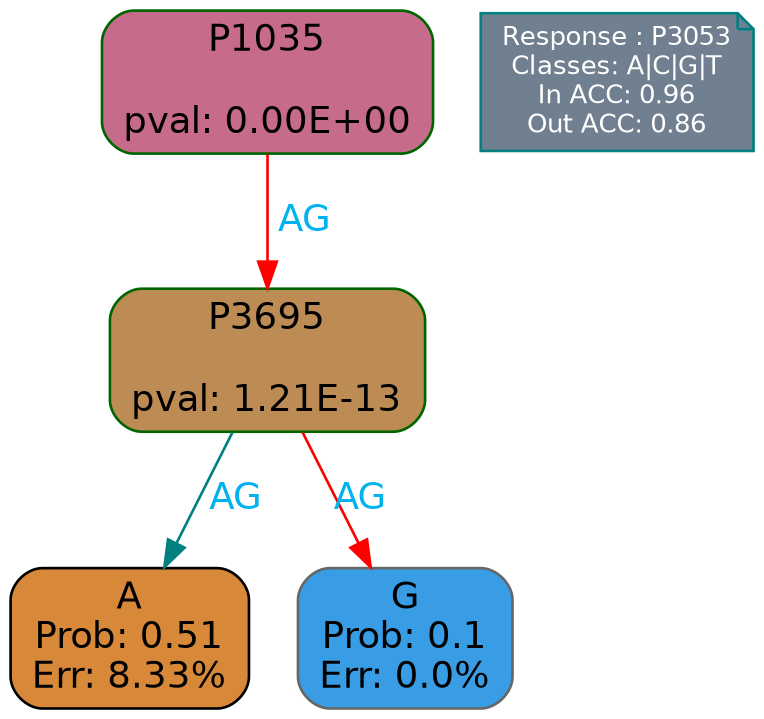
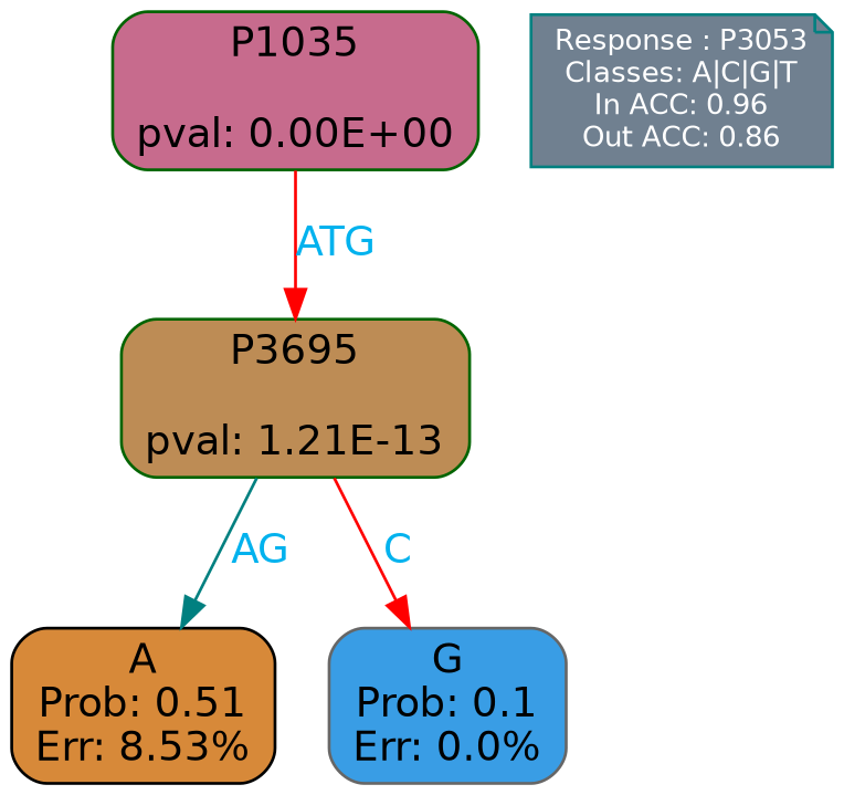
  digraph {
    ranksep=equally
    splines=polylines
    node [color=darkgreen fontname=helvetica shape=box style="filled, rounded"]
    edge [color=red fontcolor=deepskyblue2 fontname=helvetica]
-   n1 [color=black fillcolor="#d78939" label="A\nProb: 0.51\nErr: 8.33%"]
+   n1 [color=black fillcolor="#d78939" label="A\nProb: 0.51\nErr: 8.53%"]
    n2 [color=gray40 fillcolor="#399de5" label="G\nProb: 0.1\nErr: 0.0%"]
    n3 [align=left color=teal fillcolor=slategray fontcolor=white fontsize=10 label="Response : P3053\nClasses: A|C|G|T\nIn ACC: 0.96\nOut ACC: 0.86\n" shape=note style=filled]
    n4 [fillcolor="#c76b8d" label="P1035\n\npval: 0.00E+00"]
    n5 [fillcolor="#bd8c55" label="P3695\n\npval: 1.21E-13"]
    subgraph sub_1 {
      rank=same
      n1
      n2
    }
    subgraph sub_2 {
      rank=same
      n3
      n4
    }
-   n4 -> n5 [label=AG]
+   n4 -> n5 [label=ATG]
    n5 -> n1 [color=teal label=AG]
-   n5 -> n2 [label=AG]
+   n5 -> n2 [label=C]
  }
